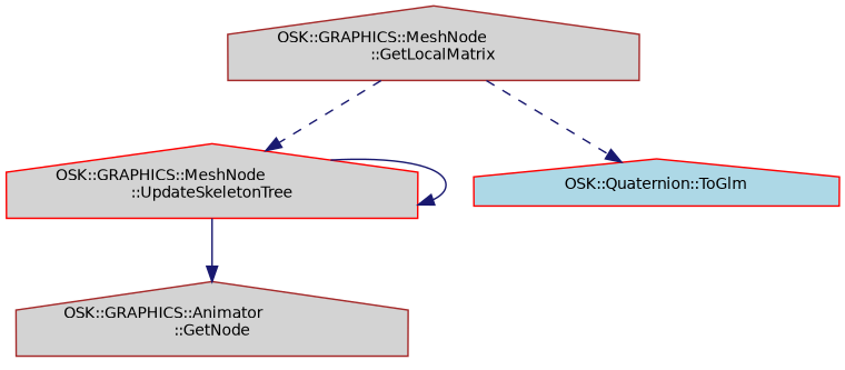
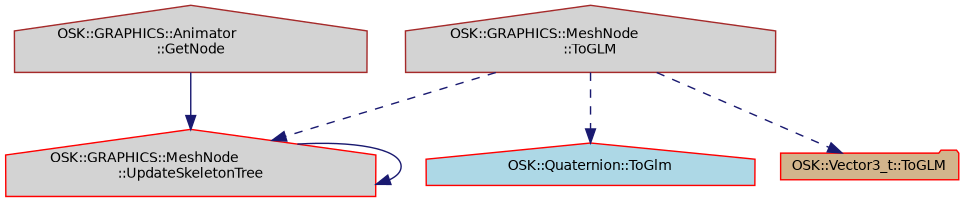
  digraph {
    rankdir=TB
    node [color=red fillcolor=lightgrey fontname=Helvetica fontsize=10 shape=house style=filled]
    edge [color=midnightblue fontname=Helvetica fontsize=10 labelfontname=Helvetica labelfontsize=10 style=dashed]
    n1 [fontcolor=black height=0.2 label="OSK::GRAPHICS::MeshNode\l::UpdateSkeletonTree" width=0.4]
    n2 [color=brown height=0.2 label="OSK::GRAPHICS::Animator\l::GetNode" width=0.4]
-   n3 [color=brown height=0.2 label="OSK::GRAPHICS::MeshNode\l::GetLocalMatrix" width=0.4]
+   n3 [color=brown height=0.2 label="OSK::GRAPHICS::MeshNode\l::ToGLM" width=0.4]
    n4 [fillcolor=lightblue height=0.2 label="OSK::Quaternion::ToGlm" width=0.4]
+   n5 [fillcolor=tan height=0.2 label="OSK::Vector3_t::ToGLM" shape=folder width=0.4]
    n1 -> n1 [style=solid]
-   n1 -> n2 [style=solid]
+   n2 -> n1 [style=solid]
    n3 -> n1
    n3 -> n4
+   n3 -> n5
  }
